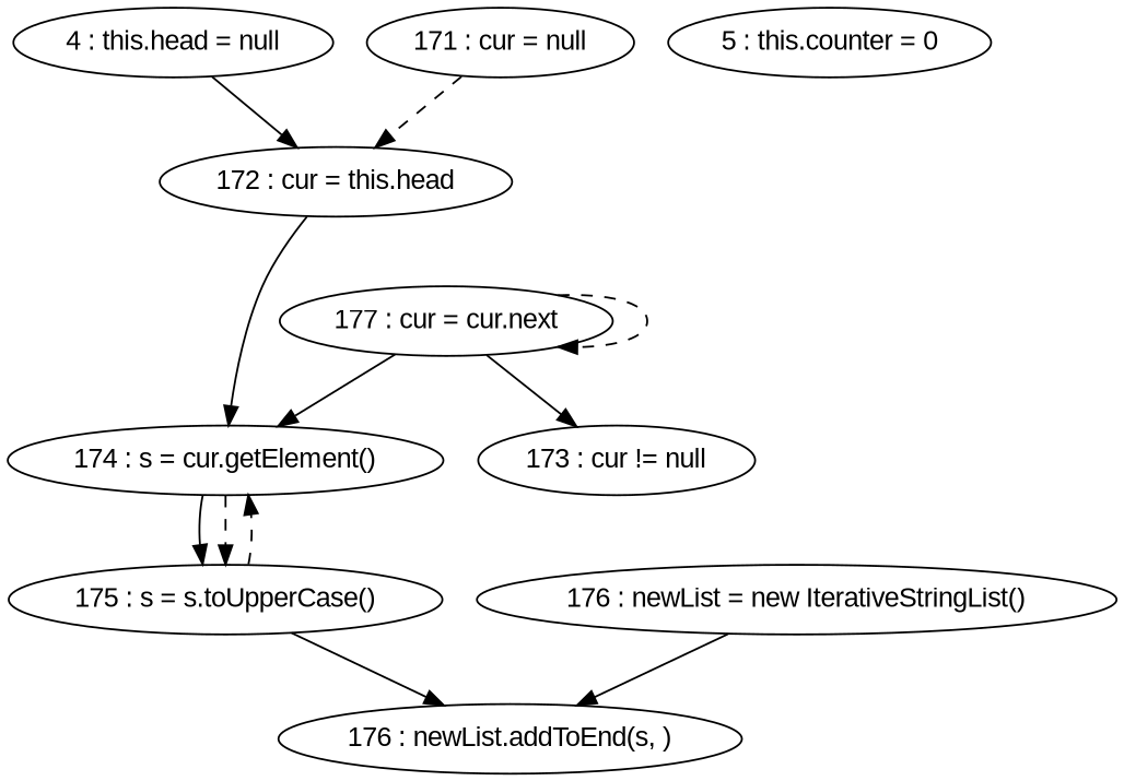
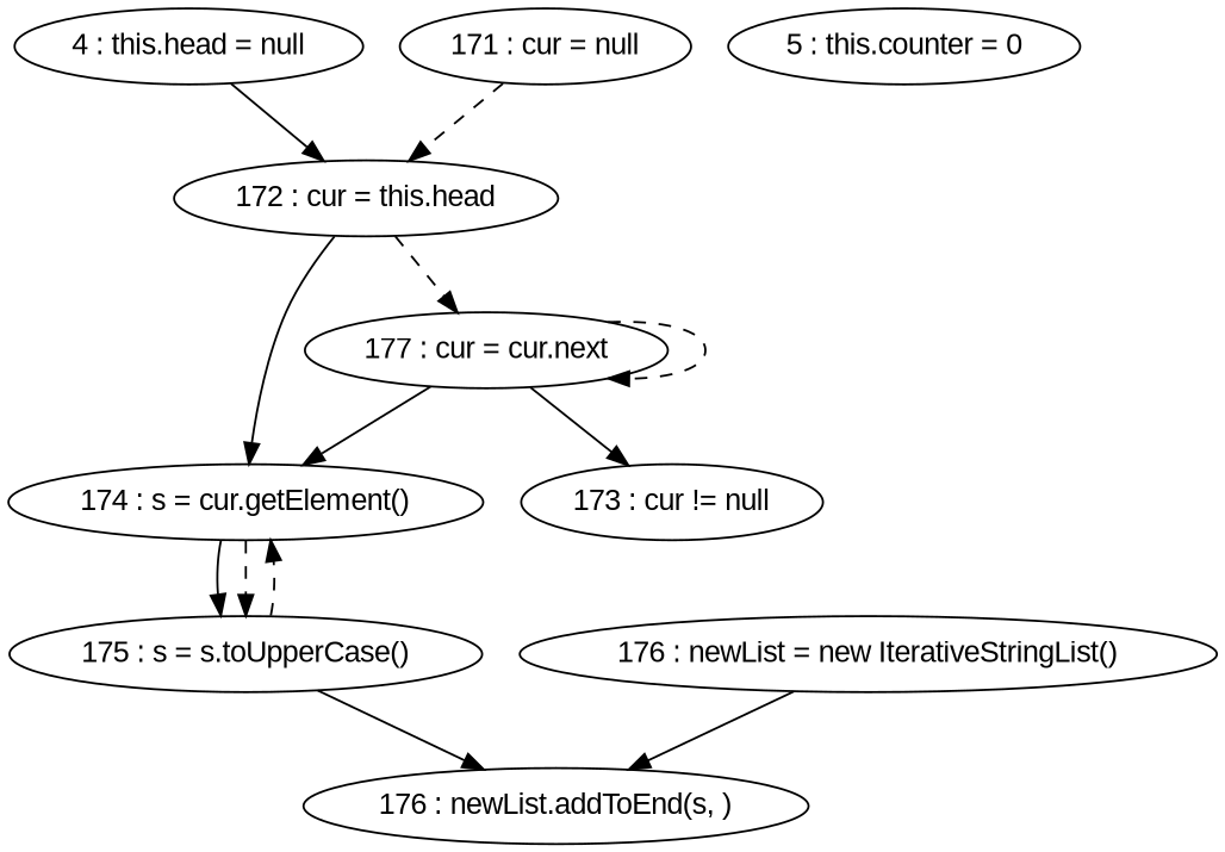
  digraph {
    fontname="Liberation Sans"
    node [fontname="Liberation Sans"]
    edge [fontname="Liberation Sans"]
    "4 : this.head = null"
    "172 : cur = this.head"
    "174 : s = cur.getElement()"
    "177 : cur = cur.next"
    "175 : s = s.toUpperCase()"
    "173 : cur != null"
    "5 : this.counter = 0"
    n8 [label="176 : newList = new IterativeStringList()"]
    "176 : newList.addToEnd(s, )"
    "171 : cur = null"
    "4 : this.head = null" -> "172 : cur = this.head"
    "172 : cur = this.head" -> "174 : s = cur.getElement()"
+   "172 : cur = this.head" -> "177 : cur = cur.next" [style=dashed]
    "174 : s = cur.getElement()" -> "175 : s = s.toUpperCase()"
    "174 : s = cur.getElement()" -> "175 : s = s.toUpperCase()" [style=dashed]
    "177 : cur = cur.next" -> "174 : s = cur.getElement()"
    "177 : cur = cur.next" -> "177 : cur = cur.next" [style=dashed]
    "177 : cur = cur.next" -> "173 : cur != null"
    "175 : s = s.toUpperCase()" -> "174 : s = cur.getElement()" [style=dashed]
    "175 : s = s.toUpperCase()" -> "176 : newList.addToEnd(s, )"
    n8 -> "176 : newList.addToEnd(s, )"
    "171 : cur = null" -> "172 : cur = this.head" [style=dashed]
  }
